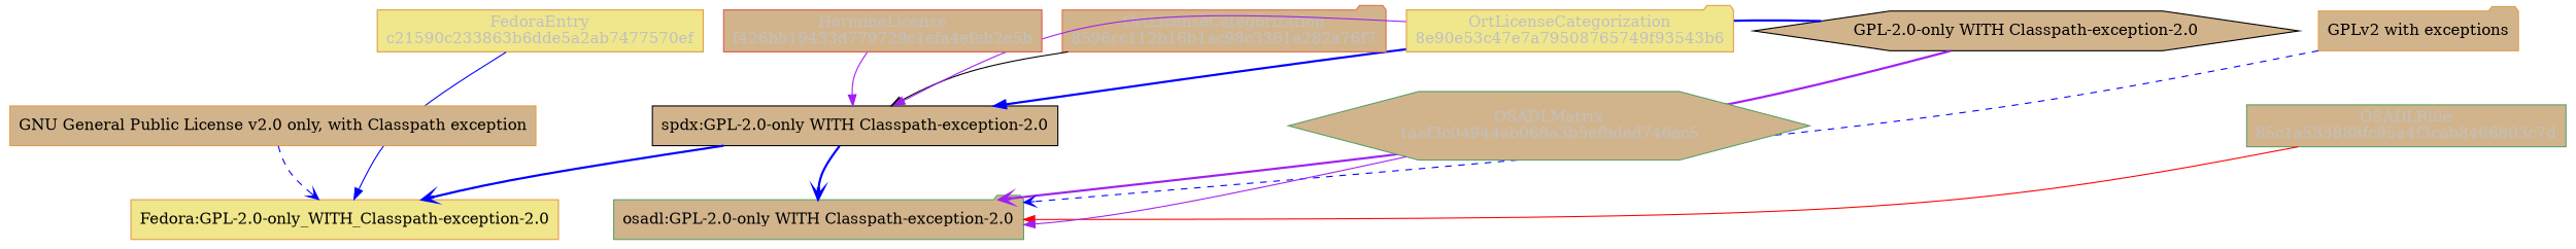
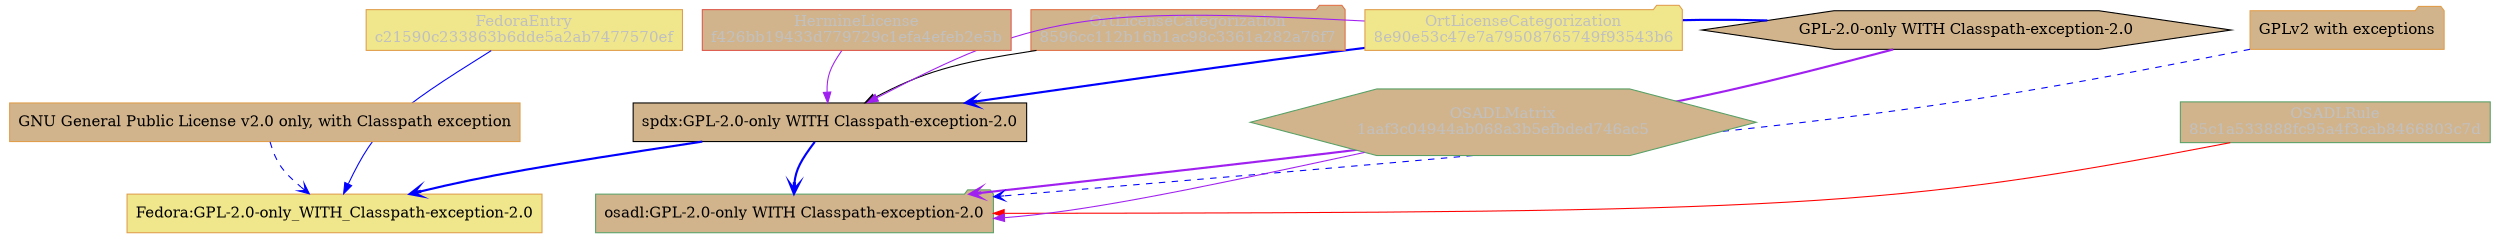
  strict digraph {
    splines=curved
    node [color="#e09d4b" fillcolor=tan shape=box style=filled]
    edge [color=blue weight=0.5]
    n1 [fillcolor=khaki fontcolor=gray label="FedoraEntry\nc21590c233863b6dde5a2ab7477570ef"]
    n2 [fillcolor=khaki label="Fedora:GPL-2.0-only_WITH_Classpath-exception-2.0"]
    n3 [label="spdx:GPL-2.0-only WITH Classpath-exception-2.0" color=""]
    n4 [color="#58a066" label="osadl:GPL-2.0-only WITH Classpath-exception-2.0" shape=folder]
    n5 [label="GPL-2.0-only WITH Classpath-exception-2.0" shape=hexagon color=""]
    n6 [label="GNU General Public License v2.0 only, with Classpath exception"]
    n7 [label="GPLv2 with exceptions" shape=folder]
    n8 [color="#58a066" fontcolor=gray label="OSADLRule\n85c1a533888fc95a4f3cab8466803c7d"]
    n9 [color="#58a066" fontcolor=gray label="OSADLMatrix\n1aaf3c04944ab068a3b5efbded746ac5" shape=hexagon]
    n10 [color="#e06f45" fontcolor=gray label="OrtLicenseCategorization\n8596cc112b16b1ac98c3361a282a76f7" shape=folder]
    n11 [fillcolor=khaki fontcolor=gray label="OrtLicenseCategorization\n8e90e53c47e7a79508765749f93543b6" shape=folder]
    n12 [color="#dc574a" fontcolor=gray label="HermineLicense\nf426bb19433d779729c1efa4efeb2e5b"]
    n1 -> n2
    n3 -> n2 [arrowhead=vee style=bold weight=0.7]
    n3 -> n4 [arrowhead=vee style=bold weight=0.7]
-   n5 -> n3 [arrowhead=normal style=bold weight=0.7]
+   n5 -> n3 [arrowhead=vee style=bold weight=0.7]
    n5 -> n4 [arrowhead=vee color=purple style=bold weight=0.7]
    n6 -> n2 [arrowhead=vee style=dashed]
    n7 -> n4 [arrowhead=vee style=dashed]
    n8 -> n4 [color=red]
    n9 -> n4 [color=purple]
    n10 -> n3 [color=black]
    n11 -> n3 [color=purple]
    n12 -> n3 [color=purple]
  }
